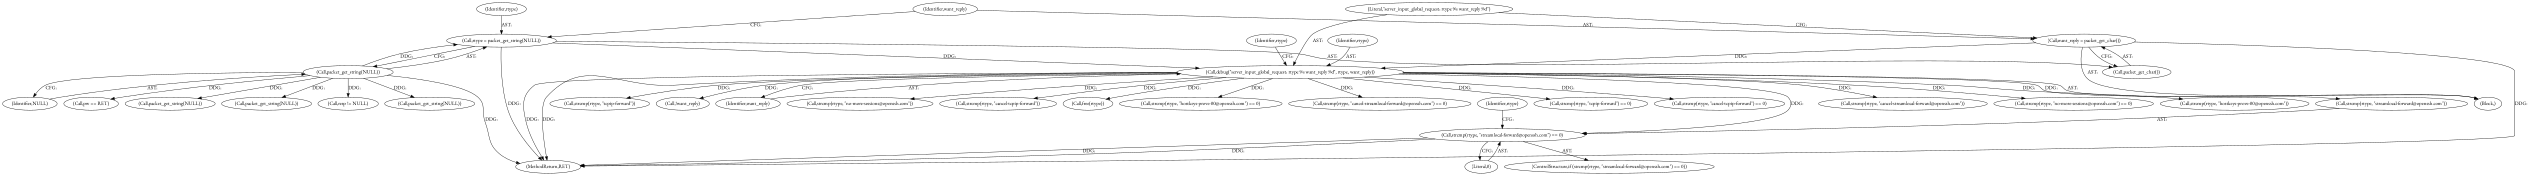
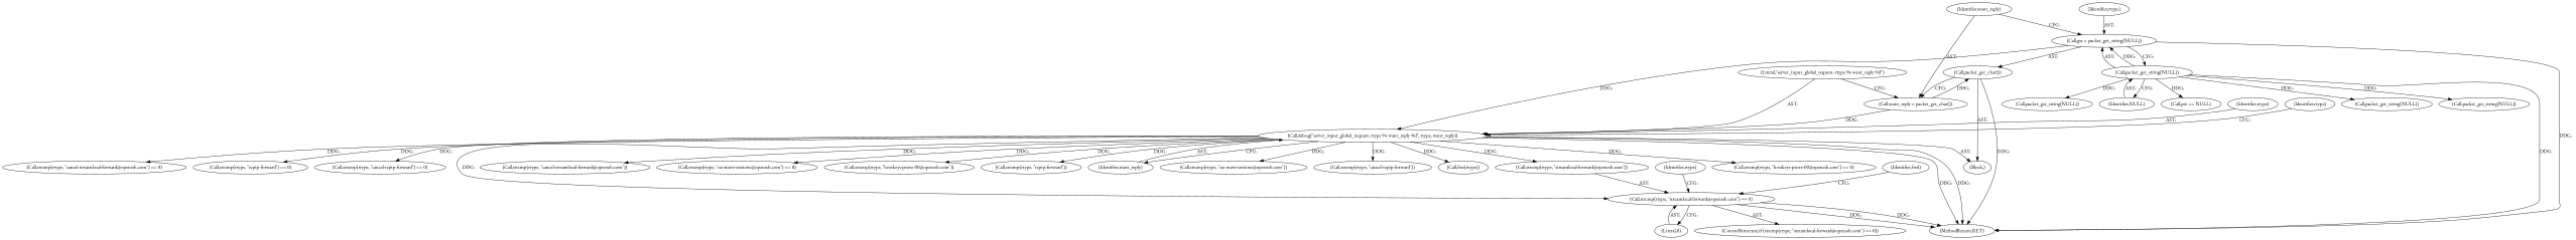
  digraph {
    fontname="EB Garamond"
    node [fontname="EB Garamond"]
    edge [fontname="EB Garamond"]
    n1 [label="(Call,strcmp(rtype, \"streamlocal-forward@openssh.com\") == 0)"]
    n2 [label="(MethodReturn,RET)"]
    n3 [label="(Literal,0)"]
    n4 [label="(ControlStructure,if (strcmp(rtype, \"streamlocal-forward@openssh.com\") == 0))"]
    n5 [label="(Call,debug(\"server_input_global_request: rtype %s want_reply %d\", rtype, want_reply))"]
    n6 [label="(Call,strcmp(rtype, \"hostkeys-prove-00@openssh.com\") == 0)"]
    n7 [label="(Call,strcmp(rtype, \"cancel-streamlocal-forward@openssh.com\") == 0)"]
    n8 [label="(Call,strcmp(rtype, \"tcpip-forward\") == 0)"]
    n9 [label="(Call,strcmp(rtype, \"cancel-tcpip-forward\") == 0)"]
    n10 [label="(Call,strcmp(rtype, \"streamlocal-forward@openssh.com\"))"]
    n11 [label="(Call,strcmp(rtype, \"cancel-streamlocal-forward@openssh.com\"))"]
    n12 [label="(Call,strcmp(rtype, \"no-more-sessions@openssh.com\") == 0)"]
    n13 [label="(Call,strcmp(rtype, \"hostkeys-prove-00@openssh.com\"))"]
    n14 [label="(Call,strcmp(rtype, \"tcpip-forward\"))"]
-   n15 [label="(Call,!want_reply)"]
    n16 [label="(Identifier,want_reply)"]
    n17 [label="(Call,strcmp(rtype, \"no-more-sessions@openssh.com\"))"]
    n18 [label="(Block,)"]
    n19 [label="(Call,strcmp(rtype, \"cancel-tcpip-forward\"))"]
    n20 [label="(Call,free(rtype))"]
-   n21 [label="(Call,rtype = packet_get_string(NULL))"]
+   n21 [label="(Call,get = packet_get_string(NULL))"]
    n22 [label="(Call,packet_get_string(NULL))"]
    n23 [label="(Call,packet_get_char())"]
    n24 [label="(Call,packet_get_string(NULL))"]
    n25 [label="(Identifier,NULL)"]
-   n26 [label="(Call,pw == RET)"]
+   n26 [label="(Call,pw == NULL)"]
    n27 [label="(Call,packet_get_string(NULL))"]
    n28 [label="(Call,packet_get_string(NULL))"]
-   n29 [label="(Call,resp != NULL)"]
    n30 [label="(Call,want_reply = packet_get_char())"]
    n31 [label="(Literal,\"server_input_global_request: rtype %s want_reply %d\")"]
    n32 [label="(Identifier,rtype)"]
    n33 [label="(Identifier,rtype)"]
    n34 [label="(Identifier,rtype)"]
    n35 [label="(Identifier,want_reply)"]
+   n36 [label="(Identifier,fwd)"]
    n37 [label="(Identifier,rtype)"]
    n1 -> n2 [label="DDG: "]
    n1 -> n2 [label="DDG: "]
    n1 -> n3 [label="CFG: "]
    n1 -> n4 [label="AST: "]
    n3 -> n1 [label="AST: "]
    n5 -> n1 [label="DDG: "]
    n5 -> n2 [label="DDG: "]
    n5 -> n2 [label="DDG: "]
    n5 -> n6 [label="DDG: "]
    n5 -> n7 [label="DDG: "]
    n5 -> n8 [label="DDG: "]
    n5 -> n9 [label="DDG: "]
    n5 -> n10 [label="DDG: "]
    n5 -> n11 [label="DDG: "]
    n5 -> n12 [label="DDG: "]
    n5 -> n13 [label="DDG: "]
    n5 -> n14 [label="DDG: "]
-   n5 -> n15 [label="DDG: "]
    n5 -> n16 [label="CFG: "]
    n5 -> n17 [label="DDG: "]
    n5 -> n18 [label="AST: "]
    n5 -> n19 [label="DDG: "]
    n5 -> n20 [label="DDG: "]
    n10 -> n1 [label="AST: "]
    n16 -> n5 [label="AST: "]
    n21 -> n2 [label="DDG: "]
    n21 -> n5 [label="DDG: "]
    n21 -> n22 [label="CFG: "]
    n21 -> n23 [label="AST: "]
    n22 -> n2 [label="DDG: "]
    n22 -> n21 [label="AST: "]
    n22 -> n21 [label="DDG: "]
    n22 -> n24 [label="DDG: "]
    n22 -> n25 [label="CFG: "]
    n22 -> n26 [label="DDG: "]
    n22 -> n27 [label="DDG: "]
    n22 -> n28 [label="DDG: "]
-   n22 -> n29 [label="DDG: "]
-   n23 -> n30 [label="AST: "]
+   n23 -> n30 [label="CFG: "]
    n25 -> n22 [label="AST: "]
-   n30 -> n2 [label="DDG: "]
+   n23 -> n2 [label="DDG: "]
    n30 -> n5 [label="DDG: "]
-   n30 -> n18 [label="AST: "]
-   n30 -> n23 [label="CFG: "]
+   n23 -> n18 [label="AST: "]
+   n30 -> n23 [label="DDG: "]
    n31 -> n5 [label="AST: "]
    n31 -> n30 [label="CFG: "]
    n32 -> n5 [label="AST: "]
    n33 -> n1 [label="CFG: "]
    n34 -> n21 [label="AST: "]
    n35 -> n21 [label="CFG: "]
    n35 -> n30 [label="AST: "]
+   n36 -> n1 [label="CFG: "]
    n37 -> n5 [label="CFG: "]
  }
